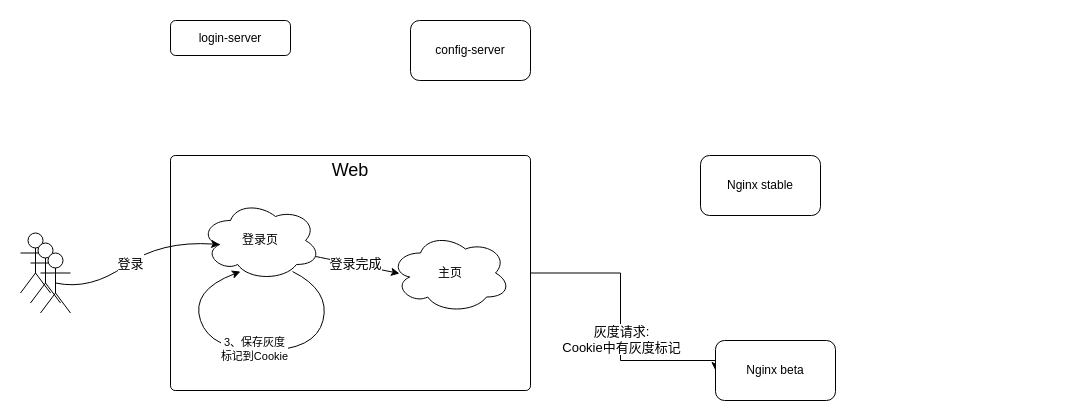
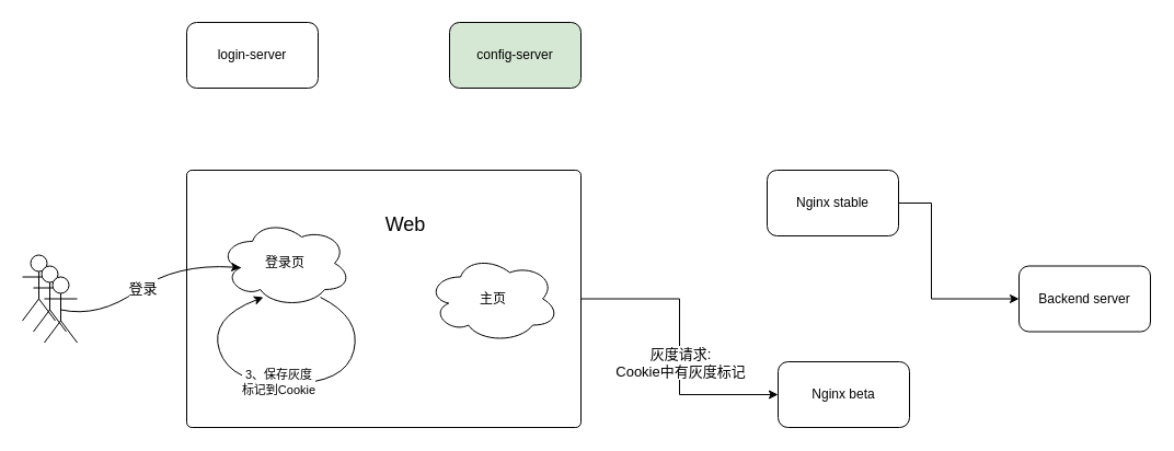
  <mxCell id="0" />
  <mxCell id="1" parent="0" />
  <mxCell id="2" style="edgeStyle=orthogonalEdgeStyle;rounded=0;orthogonalLoop=1;jettySize=auto;html=1;entryX=0;entryY=0.5;entryDx=0;entryDy=0;fontSize=13;" parent="1" source="4" target="8" edge="1"><mxGeometry relative="1" as="geometry"><Array as="points"><mxPoint x="620" y="273" /><mxPoint x="620" y="360" /></Array></mxGeometry></mxCell>
  <mxCell id="3" value="灰度请求: &lt;br&gt;Cookie中有灰度标记" style="edgeLabel;html=1;align=center;verticalAlign=middle;resizable=0;points=[];fontSize=13;" parent="2" vertex="1" connectable="0"><mxGeometry x="0.009" relative="1" as="geometry"><mxPoint y="13" as="offset" /></mxGeometry></mxCell>
  <mxCell id="4" value="" style="rounded=1;whiteSpace=wrap;html=1;arcSize=2;" parent="1" vertex="1"><mxGeometry x="170" y="155" width="360" height="235" as="geometry" /></mxCell>
- <mxCell id="5" value="config-server" style="rounded=1;whiteSpace=wrap;html=1;" parent="1" vertex="1"><mxGeometry x="410" y="20" width="120" height="60" as="geometry" /></mxCell>
+ <mxCell id="5" value="config-server" style="rounded=1;whiteSpace=wrap;html=1;fillColor=#d5e8d4;" parent="1" vertex="1"><mxGeometry x="410" y="20" width="120" height="60" as="geometry" /></mxCell>
+ <mxCell id="6" style="edgeStyle=orthogonalEdgeStyle;rounded=0;orthogonalLoop=1;jettySize=auto;html=1;entryX=0;entryY=0.5;entryDx=0;entryDy=0;fontSize=13;" parent="1" source="7" target="9" edge="1"><mxGeometry relative="1" as="geometry"><Array as="points"><mxPoint x="850" y="185" /><mxPoint x="850" y="273" /></Array></mxGeometry></mxCell>
  <mxCell id="7" value="Nginx stable" style="rounded=1;whiteSpace=wrap;html=1;" parent="1" vertex="1"><mxGeometry x="700" y="155" width="120" height="60" as="geometry" /></mxCell>
- <mxCell id="8" value="Nginx beta" style="rounded=1;whiteSpace=wrap;html=1;" parent="1" vertex="1"><mxGeometry x="715" y="340" width="120" height="60" as="geometry" /></mxCell>
- <mxCell id="10" value="&lt;article data-content=&quot;[{&amp;quot;type&amp;quot;:&amp;quot;block&amp;quot;,&amp;quot;id&amp;quot;:&amp;quot;12nM-1657074474097&amp;quot;,&amp;quot;name&amp;quot;:&amp;quot;code&amp;quot;,&amp;quot;data&amp;quot;:{&amp;quot;language&amp;quot;:&amp;quot;&amp;quot;,&amp;quot;theme&amp;quot;:&amp;quot;default&amp;quot;,&amp;quot;wrap&amp;quot;:false},&amp;quot;nodes&amp;quot;:[{&amp;quot;type&amp;quot;:&amp;quot;block&amp;quot;,&amp;quot;id&amp;quot;:&amp;quot;krue-1657074477845&amp;quot;,&amp;quot;name&amp;quot;:&amp;quot;code-line&amp;quot;,&amp;quot;data&amp;quot;:{},&amp;quot;nodes&amp;quot;:[{&amp;quot;type&amp;quot;:&amp;quot;text&amp;quot;,&amp;quot;id&amp;quot;:&amp;quot;G8jI-1657074477844&amp;quot;,&amp;quot;leaves&amp;quot;:[{&amp;quot;text&amp;quot;:&amp;quot;login&amp;quot;,&amp;quot;marks&amp;quot;:[]}]}]}]}]&quot;&gt;&lt;div data-language=&quot;&quot; style=&quot;&quot; data-theme=&quot;default&quot;&gt;login-server&lt;/div&gt;&lt;/article&gt;" style="rounded=1;whiteSpace=wrap;html=1;" parent="1" vertex="1"><mxGeometry x="170" y="20" width="120" height="35" as="geometry" /></mxCell>
+ <mxCell id="8" value="Nginx beta" style="rounded=1;whiteSpace=wrap;html=1;" parent="1" vertex="1"><mxGeometry x="710" y="330" width="120" height="60" as="geometry" /></mxCell>
+ <mxCell id="9" value="Backend server" style="rounded=1;whiteSpace=wrap;html=1;" parent="1" vertex="1"><mxGeometry x="930" y="242.5" width="120" height="60" as="geometry" /></mxCell>
+ <mxCell id="10" value="&lt;article data-content=&quot;[{&amp;quot;type&amp;quot;:&amp;quot;block&amp;quot;,&amp;quot;id&amp;quot;:&amp;quot;12nM-1657074474097&amp;quot;,&amp;quot;name&amp;quot;:&amp;quot;code&amp;quot;,&amp;quot;data&amp;quot;:{&amp;quot;language&amp;quot;:&amp;quot;&amp;quot;,&amp;quot;theme&amp;quot;:&amp;quot;default&amp;quot;,&amp;quot;wrap&amp;quot;:false},&amp;quot;nodes&amp;quot;:[{&amp;quot;type&amp;quot;:&amp;quot;block&amp;quot;,&amp;quot;id&amp;quot;:&amp;quot;krue-1657074477845&amp;quot;,&amp;quot;name&amp;quot;:&amp;quot;code-line&amp;quot;,&amp;quot;data&amp;quot;:{},&amp;quot;nodes&amp;quot;:[{&amp;quot;type&amp;quot;:&amp;quot;text&amp;quot;,&amp;quot;id&amp;quot;:&amp;quot;G8jI-1657074477844&amp;quot;,&amp;quot;leaves&amp;quot;:[{&amp;quot;text&amp;quot;:&amp;quot;login&amp;quot;,&amp;quot;marks&amp;quot;:[]}]}]}]}]&quot;&gt;&lt;div data-language=&quot;&quot; style=&quot;&quot; data-theme=&quot;default&quot;&gt;login-server&lt;/div&gt;&lt;/article&gt;" style="rounded=1;whiteSpace=wrap;html=1;" parent="1" vertex="1"><mxGeometry x="170" y="20" width="120" height="60" as="geometry" /></mxCell>
  <mxCell id="11" value="登录页" style="ellipse;shape=cloud;whiteSpace=wrap;html=1;" parent="1" vertex="1"><mxGeometry x="200" y="200" width="120" height="80" as="geometry" /></mxCell>
  <mxCell id="12" value="" style="curved=1;endArrow=classic;html=1;rounded=0;exitX=0.767;exitY=0.888;exitDx=0;exitDy=0;exitPerimeter=0;entryX=0.333;entryY=0.888;entryDx=0;entryDy=0;entryPerimeter=0;" parent="1" source="11" target="11" edge="1"><mxGeometry width="50" height="50" relative="1" as="geometry"><mxPoint x="90" y="450" as="sourcePoint" /><mxPoint x="150" y="410" as="targetPoint" /><Array as="points"><mxPoint x="330" y="290" /><mxPoint x="315" y="350" /><mxPoint x="210" y="350" /><mxPoint x="190" y="290" /></Array></mxGeometry></mxCell>
  <mxCell id="13" value="3、保存灰度&lt;br&gt;标记到Cookie" style="edgeLabel;html=1;align=center;verticalAlign=middle;resizable=0;points=[];" parent="12" vertex="1" connectable="0"><mxGeometry x="0.017" y="-2" relative="1" as="geometry"><mxPoint as="offset" /></mxGeometry></mxCell>
- <mxCell id="14" value="&lt;font style=&quot;font-size: 18px;&quot;&gt;Web&lt;/font&gt;" style="text;html=1;strokeColor=none;fillColor=none;align=center;verticalAlign=middle;whiteSpace=wrap;rounded=0;" parent="1" vertex="1"><mxGeometry x="320" y="155" width="60" height="30" as="geometry" /></mxCell>
+ <mxCell id="14" value="&lt;font style=&quot;font-size: 18px;&quot;&gt;Web&lt;/font&gt;" style="text;html=1;strokeColor=none;fillColor=none;align=center;verticalAlign=middle;whiteSpace=wrap;rounded=0;" parent="1" vertex="1"><mxGeometry x="340" y="190" width="60" height="30" as="geometry" /></mxCell>
  <mxCell id="15" value="" style="shape=umlActor;verticalLabelPosition=bottom;verticalAlign=top;html=1;outlineConnect=0;fontSize=18;" parent="1" vertex="1"><mxGeometry x="20" y="232.5" width="30" height="60" as="geometry" /></mxCell>
  <mxCell id="16" value="" style="shape=umlActor;verticalLabelPosition=bottom;verticalAlign=top;html=1;outlineConnect=0;fontSize=18;" parent="1" vertex="1"><mxGeometry x="30" y="242.5" width="30" height="60" as="geometry" /></mxCell>
  <mxCell id="17" value="" style="shape=umlActor;verticalLabelPosition=bottom;verticalAlign=top;html=1;outlineConnect=0;fontSize=18;" parent="1" vertex="1"><mxGeometry x="40" y="252.5" width="30" height="60" as="geometry" /></mxCell>
  <mxCell id="18" value="" style="curved=1;endArrow=classic;html=1;rounded=0;fontSize=18;entryX=0.16;entryY=0.55;entryDx=0;entryDy=0;entryPerimeter=0;exitX=0.5;exitY=0.5;exitDx=0;exitDy=0;exitPerimeter=0;" parent="1" source="17" target="11" edge="1"><mxGeometry width="50" height="50" relative="1" as="geometry"><mxPoint x="120" y="300" as="sourcePoint" /><mxPoint x="170" y="250" as="targetPoint" /><Array as="points"><mxPoint x="90" y="290" /><mxPoint x="160" y="240" /></Array></mxGeometry></mxCell>
  <mxCell id="19" value="&lt;font style=&quot;font-size: 13px;&quot;&gt;登录&lt;/font&gt;" style="edgeLabel;html=1;align=center;verticalAlign=middle;resizable=0;points=[];fontSize=18;" parent="18" vertex="1" connectable="0"><mxGeometry x="-0.075" relative="1" as="geometry"><mxPoint as="offset" /></mxGeometry></mxCell>
- <mxCell id="20" value="" style="curved=1;endArrow=classic;html=1;rounded=0;fontSize=13;exitX=0.96;exitY=0.7;exitDx=0;exitDy=0;exitPerimeter=0;entryX=0.075;entryY=0.506;entryDx=0;entryDy=0;entryPerimeter=0;" parent="1" source="11" target="22" edge="1"><mxGeometry width="50" height="50" relative="1" as="geometry"><mxPoint x="330" y="300" as="sourcePoint" /><mxPoint x="394" y="272.5" as="targetPoint" /><Array as="points" /></mxGeometry></mxCell>
- <mxCell id="21" value="登录完成" style="edgeLabel;html=1;align=center;verticalAlign=middle;resizable=0;points=[];fontSize=13;" parent="20" vertex="1" connectable="0"><mxGeometry x="-0.07" y="1" relative="1" as="geometry"><mxPoint as="offset" /></mxGeometry></mxCell>
  <mxCell id="22" value="主页" style="ellipse;shape=cloud;whiteSpace=wrap;html=1;" parent="1" vertex="1"><mxGeometry x="390" y="232.5" width="120" height="80" as="geometry" /></mxCell>
